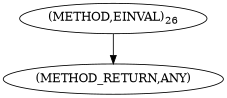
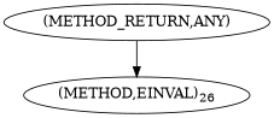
  digraph {
    n1 [label=<(METHOD,EINVAL)<SUB>26</SUB>>]
    n2 [label=<(METHOD_RETURN,ANY)>]
-   n1 -> n2
+   n2 -> n1
  }
